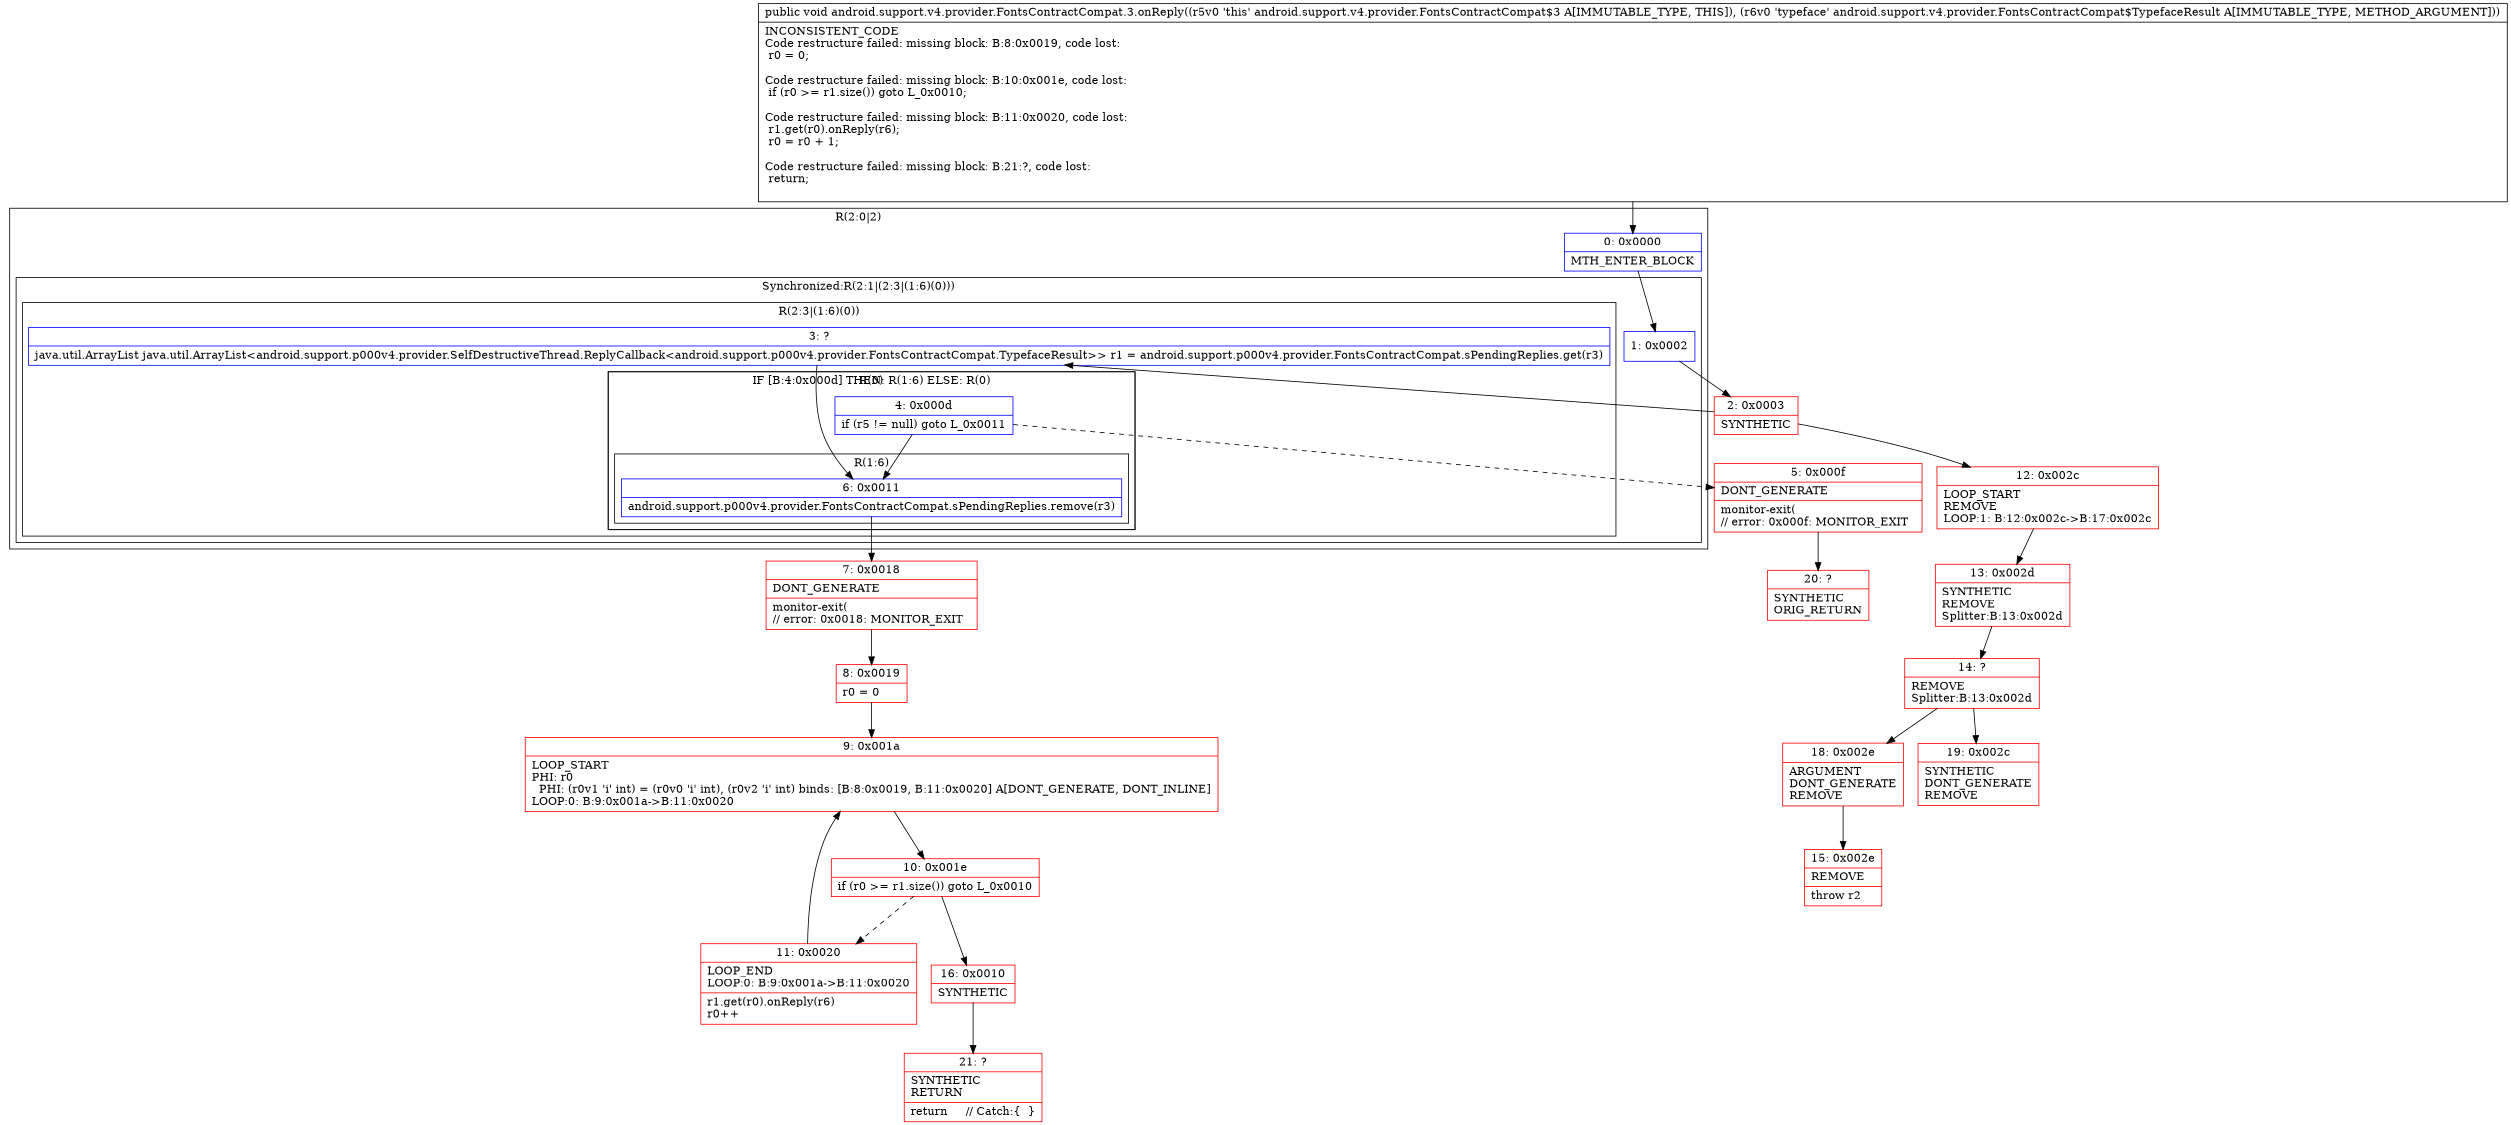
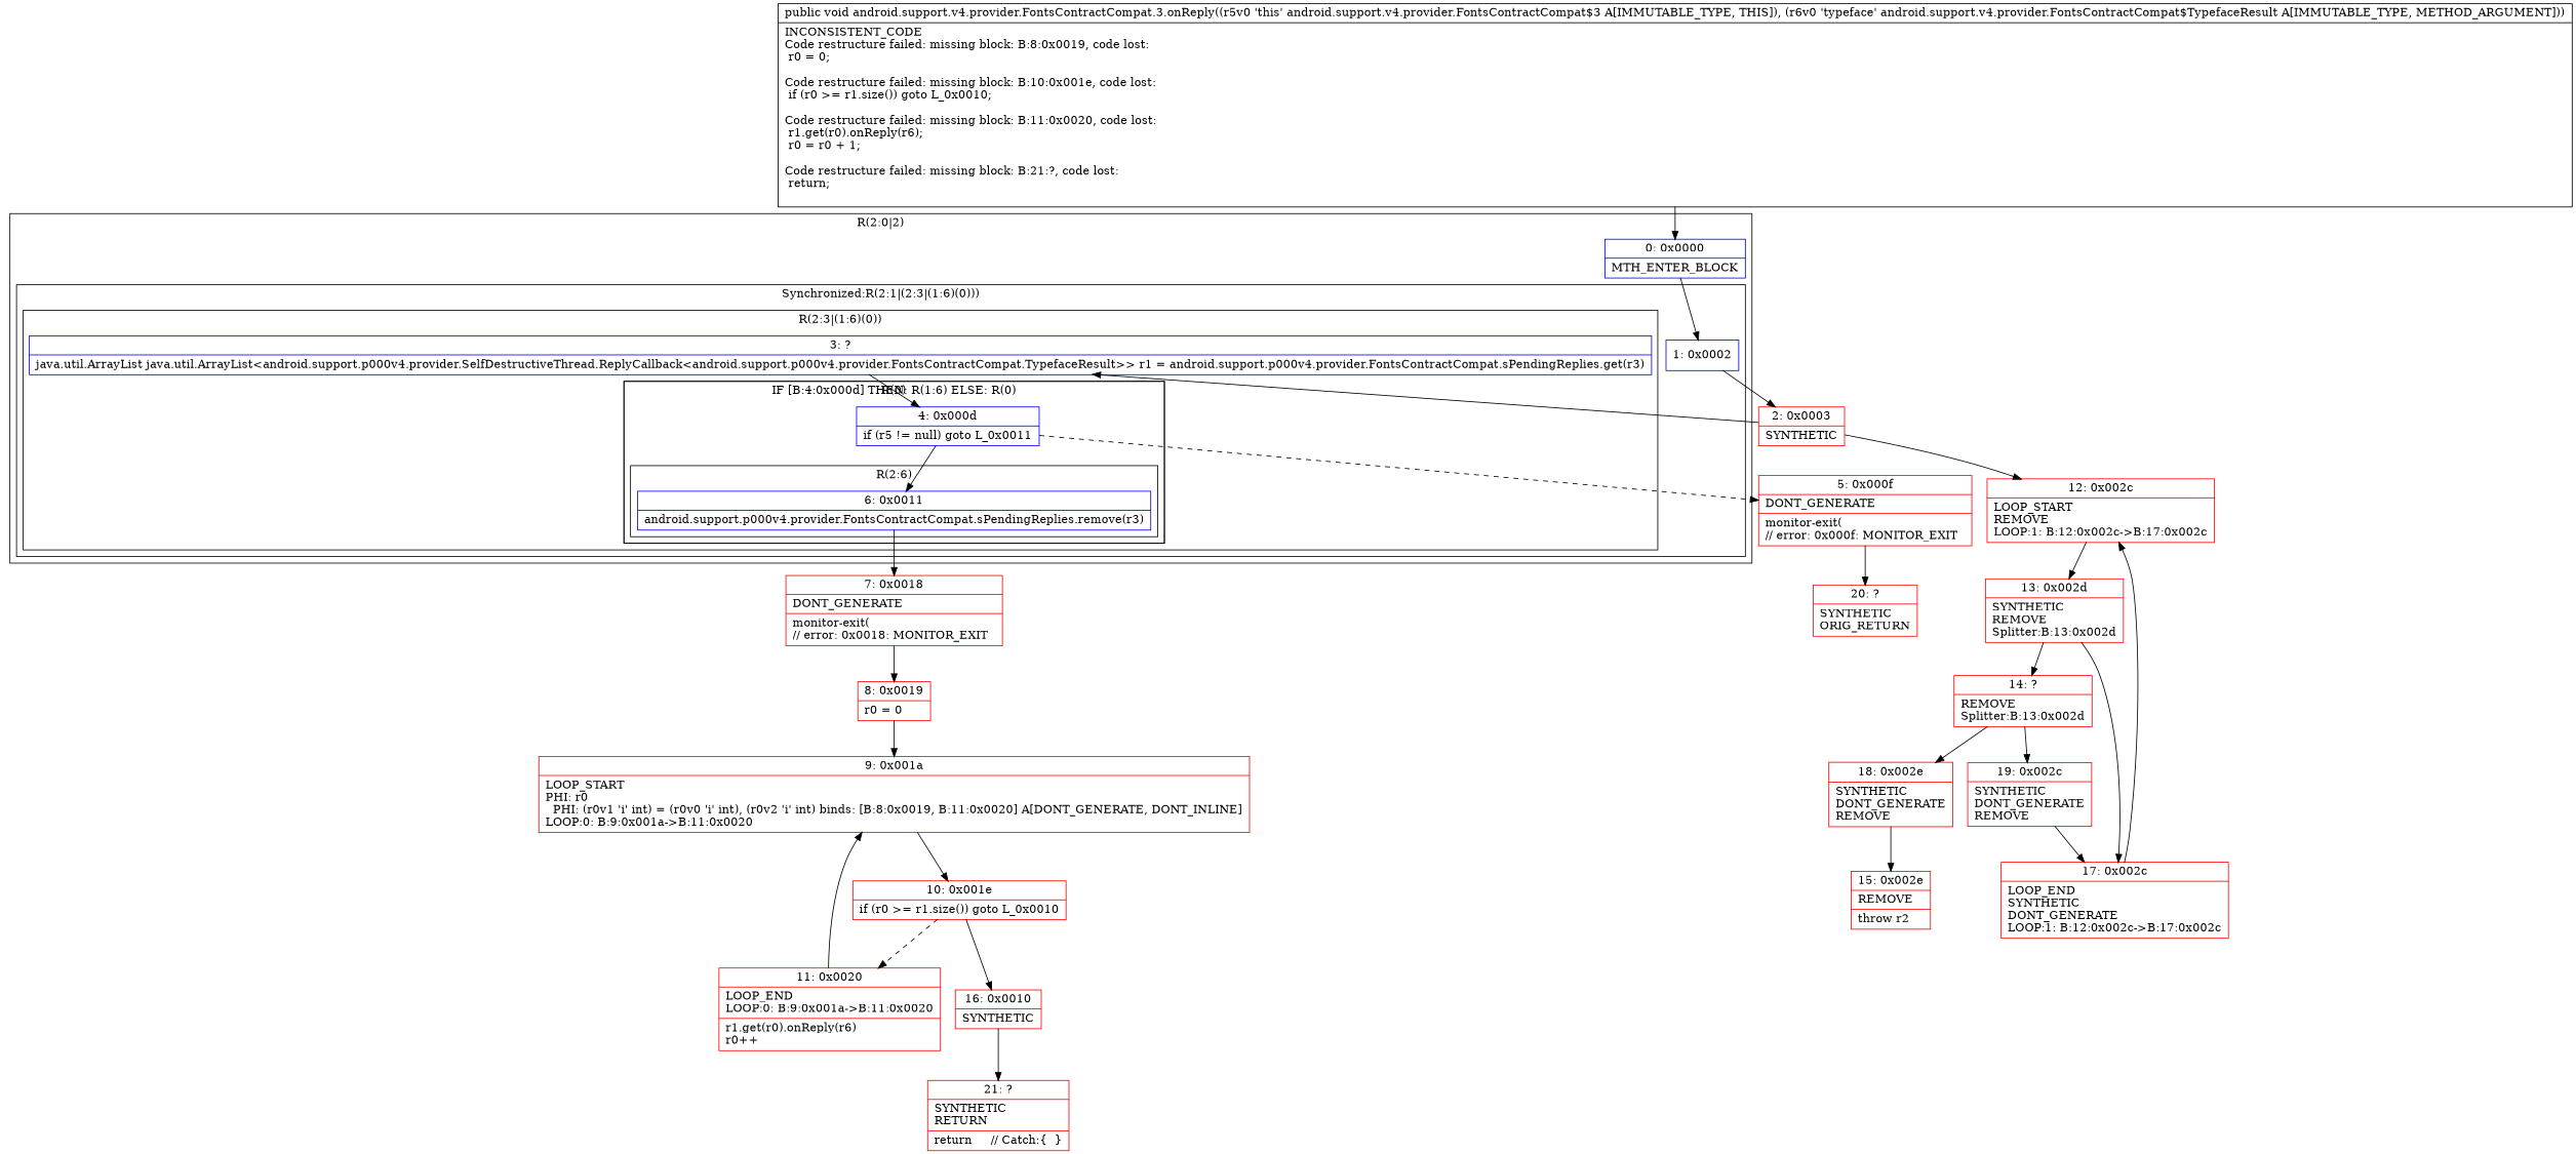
  digraph {
    node [color=red shape=record]
    n1 [color=blue label="{6\:\ 0x0011|android.support.p000v4.provider.FontsContractCompat.sPendingReplies.remove(r3)\l}"]
    n2 [color=blue label="{4\:\ 0x000d|if (r5 != null) goto L_0x0011\l}"]
    n3 [color=blue label="{3\:\ ?|java.util.ArrayList java.util.ArrayList\<android.support.p000v4.provider.SelfDestructiveThread.ReplyCallback\<android.support.p000v4.provider.FontsContractCompat.TypefaceResult\>\> r1 = android.support.p000v4.provider.FontsContractCompat.sPendingReplies.get(r3)\l}"]
    n4 [color=blue label="{1\:\ 0x0002}"]
    n5 [color=blue label="{0\:\ 0x0000|MTH_ENTER_BLOCK\l}"]
    n6 [label="{7\:\ 0x0018|DONT_GENERATE\l|monitor\-exit(\l\/\/ error: 0x0018: MONITOR_EXIT  \l}"]
    n7 [label="{5\:\ 0x000f|DONT_GENERATE\l|monitor\-exit(\l\/\/ error: 0x000f: MONITOR_EXIT  \l}"]
    n8 [label="{2\:\ 0x0003|SYNTHETIC\l}"]
    n9 [label="{12\:\ 0x002c|LOOP_START\lREMOVE\lLOOP:1: B:12:0x002c\-\>B:17:0x002c\l}"]
    n10 [label="{20\:\ ?|SYNTHETIC\lORIG_RETURN\l}"]
    n11 [label="{8\:\ 0x0019|r0 = 0\l}"]
    n12 [label="{13\:\ 0x002d|SYNTHETIC\lREMOVE\lSplitter:B:13:0x002d\l}"]
    n13 [label="{9\:\ 0x001a|LOOP_START\lPHI: r0 \l  PHI: (r0v1 'i' int) = (r0v0 'i' int), (r0v2 'i' int) binds: [B:8:0x0019, B:11:0x0020] A[DONT_GENERATE, DONT_INLINE]\lLOOP:0: B:9:0x001a\-\>B:11:0x0020\l}"]
    n14 [label="{10\:\ 0x001e|if (r0 \>= r1.size()) goto L_0x0010\l}"]
    n15 [label="{11\:\ 0x0020|LOOP_END\lLOOP:0: B:9:0x001a\-\>B:11:0x0020\l|r1.get(r0).onReply(r6)\lr0++\l}"]
    n16 [label="{16\:\ 0x0010|SYNTHETIC\l}"]
    n17 [label="{21\:\ ?|SYNTHETIC\lRETURN\l|return     \/\/ Catch:\{  \}\l}"]
    n18 [label="{14\:\ ?|REMOVE\lSplitter:B:13:0x002d\l}"]
-   n20 [label="{18\:\ 0x002e|ARGUMENT\lDONT_GENERATE\lREMOVE\l}"]
+   n19 [label="{17\:\ 0x002c|LOOP_END\lSYNTHETIC\lDONT_GENERATE\lLOOP:1: B:12:0x002c\-\>B:17:0x002c\l}"]
+   n20 [label="{18\:\ 0x002e|SYNTHETIC\lDONT_GENERATE\lREMOVE\l}"]
    n21 [label="{19\:\ 0x002c|SYNTHETIC\lDONT_GENERATE\lREMOVE\l}"]
    n22 [label="{15\:\ 0x002e|REMOVE\l|throw r2\l}"]
    n23 [label="{public void android.support.v4.provider.FontsContractCompat.3.onReply((r5v0 'this' android.support.v4.provider.FontsContractCompat$3 A[IMMUTABLE_TYPE, THIS]), (r6v0 'typeface' android.support.v4.provider.FontsContractCompat$TypefaceResult A[IMMUTABLE_TYPE, METHOD_ARGUMENT]))  | INCONSISTENT_CODE\lCode restructure failed: missing block: B:8:0x0019, code lost:\l    r0 = 0;\l\lCode restructure failed: missing block: B:10:0x001e, code lost:\l    if (r0 \>= r1.size()) goto L_0x0010;\l\lCode restructure failed: missing block: B:11:0x0020, code lost:\l    r1.get(r0).onReply(r6);\l    r0 = r0 + 1;\l\lCode restructure failed: missing block: B:21:?, code lost:\l    return;\l\l}" color=""]
    subgraph cluster_1 {
      label="R(2:0|2)"
      n5
      subgraph cluster_2 {
        label="Synchronized:R(2:1|(2:3|(1:6)(0)))"
        n4
        subgraph cluster_3 {
          label="R(2:3|(1:6)(0))"
          n3
          subgraph cluster_4 {
            label="IF [B:4:0x000d] THEN: R(1:6) ELSE: R(0)"
            n2
            subgraph cluster_5 {
-             label="R(1:6)"
+             label="R(2:6)"
              n1
            }
            subgraph cluster_6 {
              label="R(0)"
            }
          }
        }
      }
    }
    n1 -> n6
    n2 -> n1
    n2 -> n7 [style=dashed]
-   n3 -> n1
+   n3 -> n2
    n4 -> n8
    n5 -> n4
    n6 -> n11
    n7 -> n10
    n8 -> n3
    n8 -> n9
    n9 -> n12
    n11 -> n13
    n12 -> n18
+   n12 -> n19
    n13 -> n14
    n14 -> n15 [style=dashed]
    n14 -> n16
    n15 -> n13
    n16 -> n17
    n18 -> n20
    n18 -> n21
+   n19 -> n9
    n20 -> n22
+   n21 -> n19
    n23 -> n5
  }
